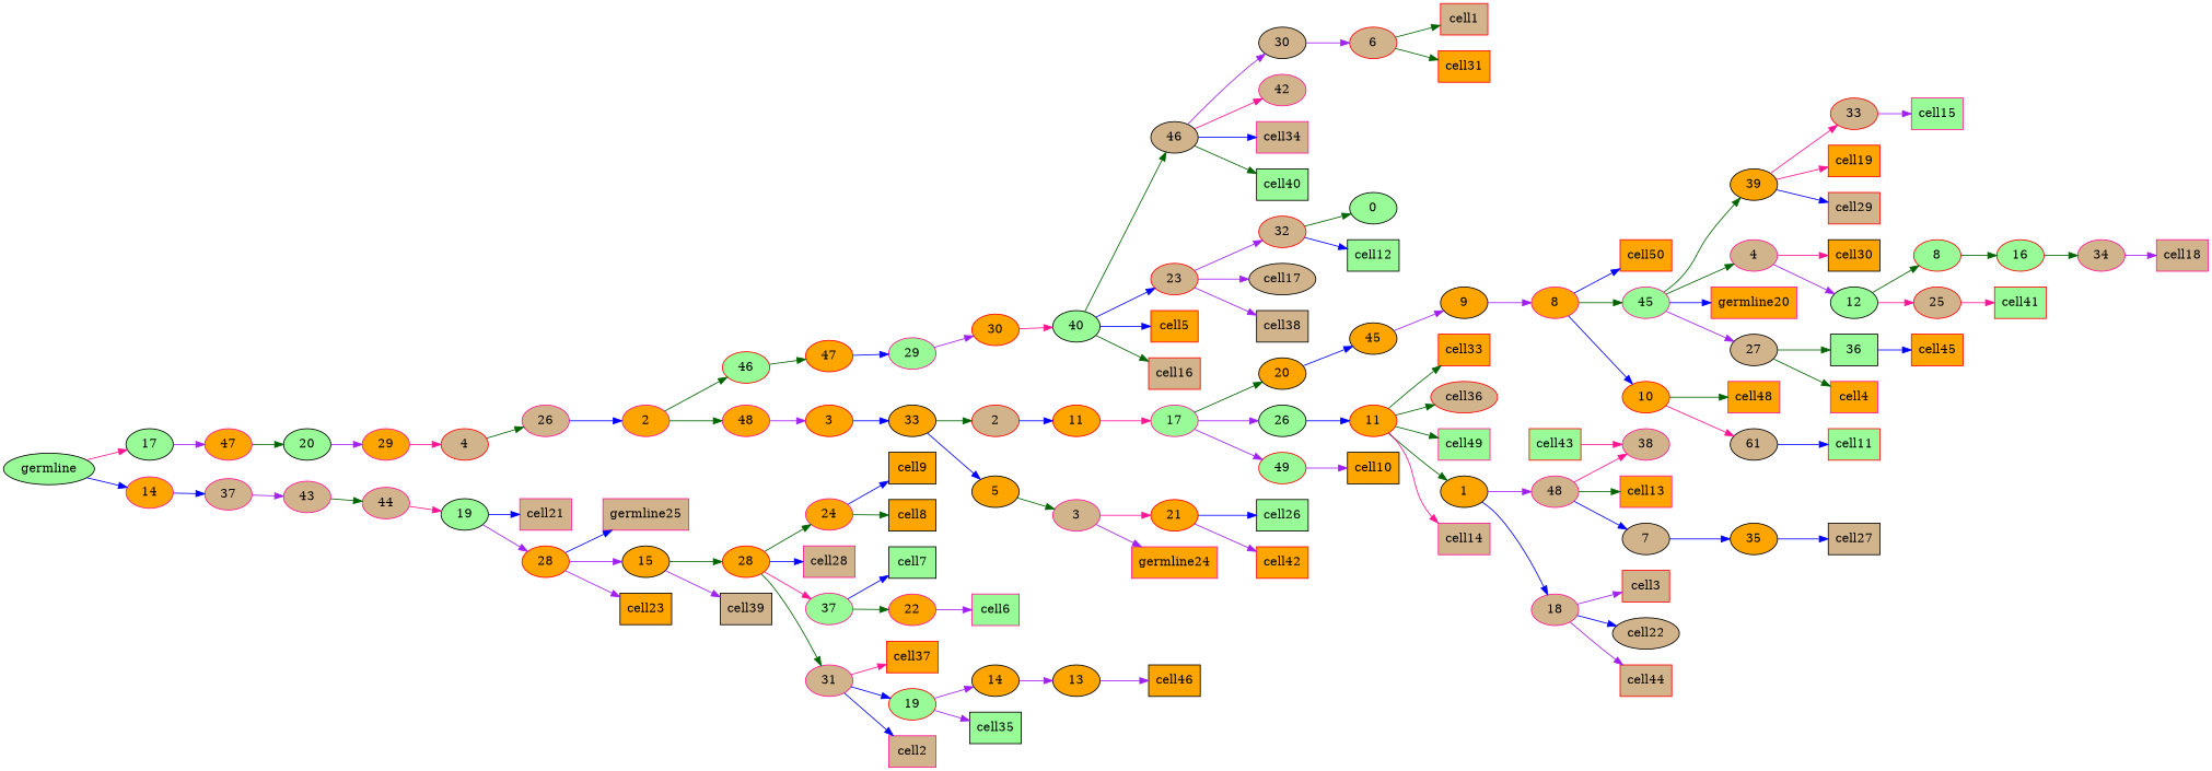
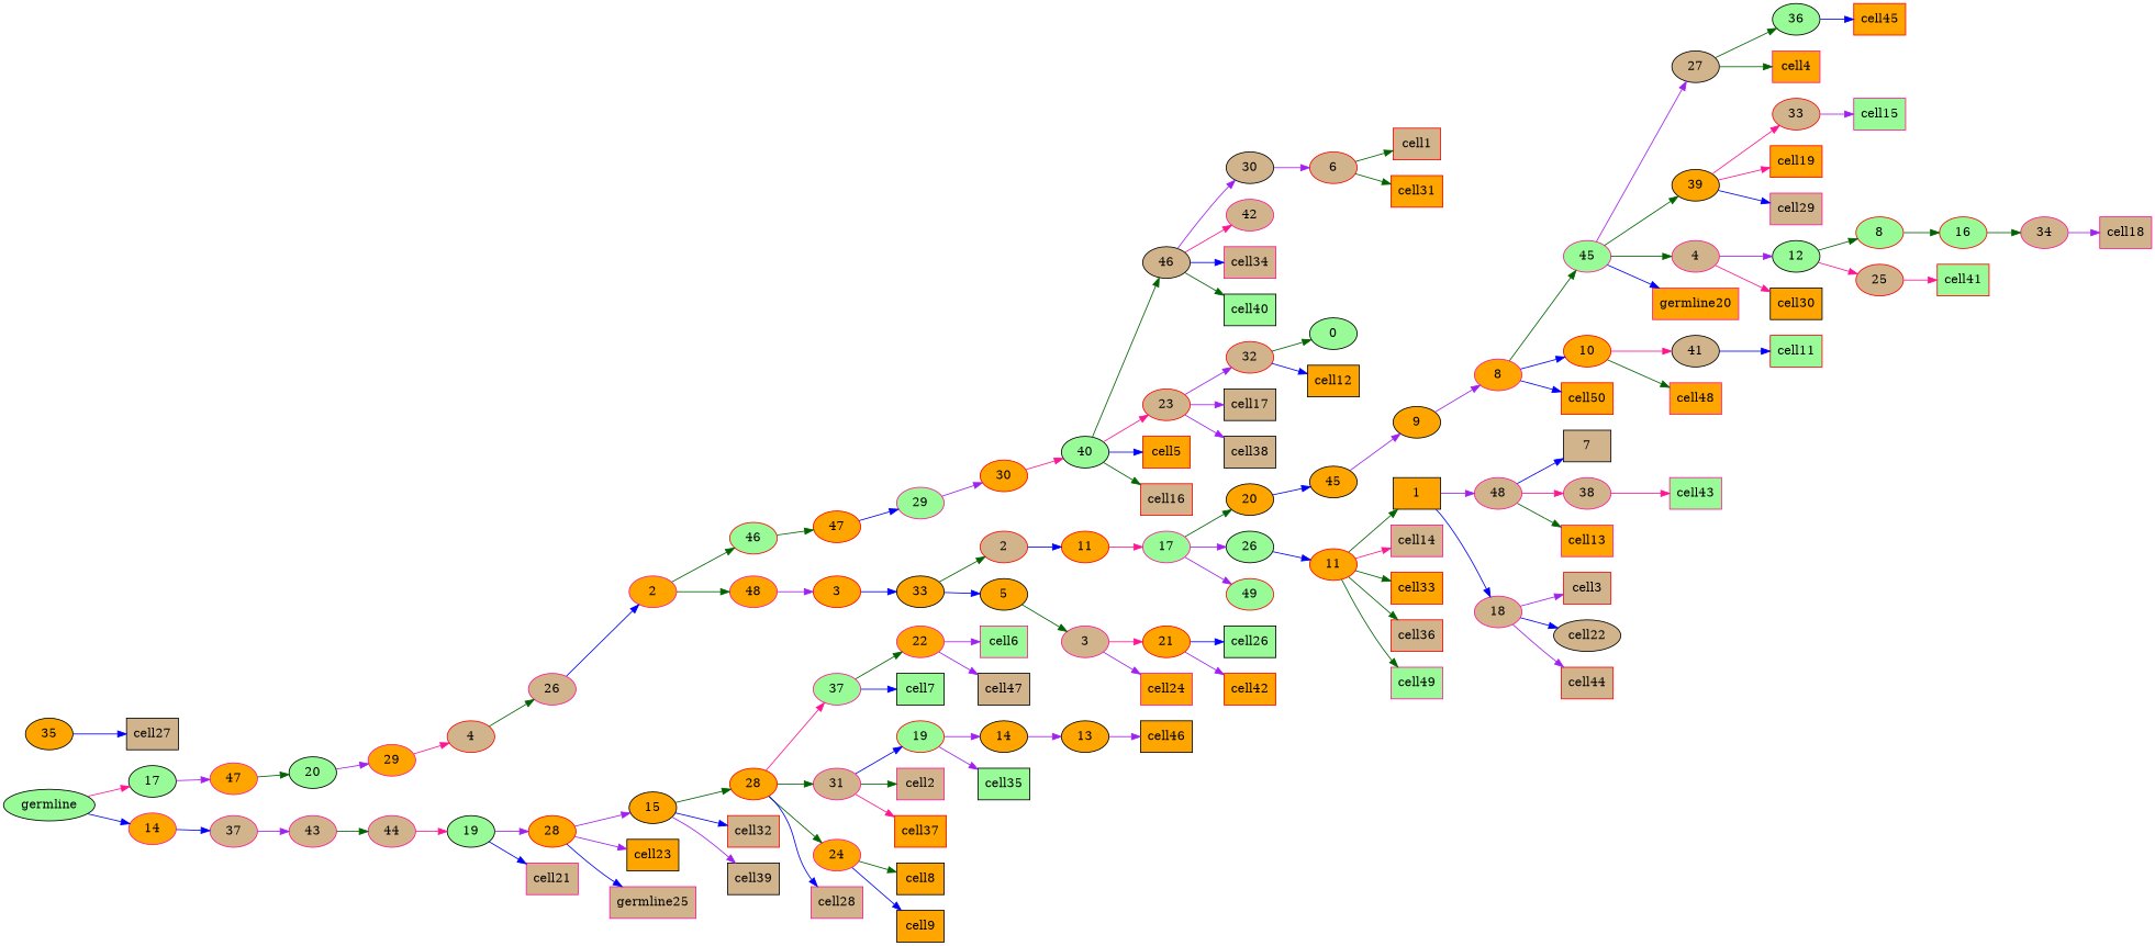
  digraph {
    rankdir=LR
    node [color=black fillcolor=orange style=filled]
    edge [color=darkgreen]
    n1 [fillcolor=tan label=30]
    n2 [color=red fillcolor=tan label=6]
    cell1 [color=red fillcolor=tan shape=box]
    cell31 [color=red shape=box]
    n5 [fillcolor=tan label=46]
    n6 [color=deeppink fillcolor=tan label=42]
    cell34 [color=deeppink fillcolor=tan shape=box]
    cell40 [fillcolor=palegreen shape=box]
    n9 [color=red fillcolor=tan label=32]
    n10 [fillcolor=palegreen label=0]
-   cell12 [fillcolor=palegreen shape=box]
+   cell12 [shape=box]
    n12 [color=red fillcolor=tan label=23]
-   cell17 [fillcolor=tan shape=ellipse]
+   cell17 [fillcolor=tan shape=box]
    cell38 [fillcolor=tan shape=box]
    n15 [fillcolor=palegreen label=40]
    cell5 [color=red shape=box]
    cell16 [color=red fillcolor=tan shape=box]
    n18 [color=red label=30]
    n19 [color=deeppink fillcolor=palegreen label=29]
    n20 [color=red label=47]
    n21 [color=red fillcolor=palegreen label=46]
    n22 [fillcolor=tan label=27]
-   n23 [fillcolor=palegreen label=36 shape=box]
+   n23 [fillcolor=palegreen label=36]
    cell4 [color=deeppink shape=box]
    cell45 [color=red shape=box]
    n26 [label=39]
    n27 [color=red fillcolor=tan label=33]
    cell19 [color=red shape=box]
-   cell29 [color=red fillcolor=tan shape=box]
+   cell29 [color=deeppink fillcolor=tan shape=box]
    cell15 [color=deeppink fillcolor=palegreen shape=box]
    n31 [color=red fillcolor=palegreen label=16]
    n32 [color=deeppink fillcolor=tan label=34]
    cell18 [color=deeppink fillcolor=tan shape=box]
    n34 [color=red fillcolor=palegreen label=8]
    n35 [fillcolor=palegreen label=12]
    n36 [color=red fillcolor=tan label=25]
    cell41 [color=red fillcolor=palegreen shape=box]
    n38 [color=deeppink fillcolor=tan label=4]
    cell30 [shape=box]
    n40 [color=deeppink fillcolor=palegreen label=45]
    n41 [color=deeppink label=germline20 shape=box]
    n42 [color=red label=10]
-   n43 [fillcolor=tan label=61]
+   n43 [fillcolor=tan label=41]
    cell48 [color=deeppink shape=box]
    cell11 [color=red fillcolor=palegreen shape=box]
    n46 [color=deeppink label=8]
    cell50 [color=red shape=box]
    n48 [label=9]
    n49 [label=45]
    n50 [label=20]
-   n51 [fillcolor=tan label=7]
+   n51 [fillcolor=tan label=7 shape=box]
    n52 [label=35]
    cell27 [fillcolor=tan shape=box]
    n54 [color=deeppink fillcolor=tan label=48]
    n55 [color=deeppink fillcolor=tan label=38]
    cell13 [color=deeppink shape=box]
-   cell43 [color=red fillcolor=palegreen shape=box]
-   n58 [label=1]
+   cell43 [color=deeppink fillcolor=palegreen shape=box]
+   n58 [label=1 shape=box]
    n59 [color=deeppink fillcolor=tan label=18]
    cell3 [color=red fillcolor=tan shape=box]
    cell22 [fillcolor=tan shape=ellipse]
    cell44 [color=red fillcolor=tan shape=box]
    n63 [color=red label=11]
    cell14 [color=deeppink fillcolor=tan shape=box]
    cell33 [color=red shape=box]
-   cell36 [color=red fillcolor=tan shape=ellipse]
+   cell36 [color=red fillcolor=tan shape=box]
    cell49 [color=deeppink fillcolor=palegreen shape=box]
    n68 [fillcolor=palegreen label=26]
    n69 [color=deeppink fillcolor=palegreen label=17]
    n70 [color=red fillcolor=palegreen label=49]
-   cell10 [shape=box]
    n72 [color=red label=11]
    n73 [color=red fillcolor=tan label=2]
    n74 [color=deeppink fillcolor=tan label=3]
    n75 [color=red label=21]
-   cell24 [color=deeppink shape=box label=germline24]
+   cell24 [color=deeppink shape=box]
    cell26 [fillcolor=palegreen shape=box]
    cell42 [color=red shape=box]
    n79 [label=5]
    n80 [label=33]
    n81 [color=red label=3]
    n82 [color=deeppink label=48]
    n83 [color=deeppink label=2]
    n84 [color=deeppink fillcolor=tan label=26]
    n85 [color=red fillcolor=tan label=4]
    n86 [color=deeppink label=29]
    n87 [fillcolor=palegreen label=20]
    n88 [color=deeppink label=47]
    n89 [fillcolor=palegreen label=17]
    n90 [color=deeppink fillcolor=palegreen label=37]
    n91 [color=deeppink label=22]
    cell7 [fillcolor=palegreen shape=box]
    cell6 [color=deeppink fillcolor=palegreen shape=box]
+   cell47 [fillcolor=tan shape=box]
    n95 [label=14]
    n96 [label=13]
    cell46 [shape=box]
    n98 [color=red fillcolor=palegreen label=19]
    cell35 [fillcolor=palegreen shape=box]
    n100 [color=deeppink fillcolor=tan label=31]
    cell2 [color=deeppink fillcolor=tan shape=box]
    cell37 [color=red shape=box]
    n103 [color=red label=28]
    n104 [color=deeppink label=24]
    cell28 [color=deeppink fillcolor=tan shape=box]
    cell8 [shape=box]
    cell9 [shape=box]
    n108 [label=15]
+   cell32 [color=red fillcolor=tan shape=box]
    cell39 [fillcolor=tan shape=box]
    n111 [color=red label=28]
    cell23 [shape=box]
    n113 [color=deeppink fillcolor=tan label=germline25 shape=box]
    n114 [fillcolor=palegreen label=19]
    cell21 [color=deeppink fillcolor=tan shape=box]
    n116 [color=deeppink fillcolor=tan label=44]
    n117 [color=deeppink fillcolor=tan label=43]
    n118 [color=deeppink fillcolor=tan label=37]
    n119 [color=deeppink label=14]
    n120 [fillcolor=palegreen label=germline]
    n1 -> n2 [color=purple]
    n2 -> cell1
    n2 -> cell31
    n5 -> n1 [color=purple]
    n5 -> n6 [color=deeppink]
    n5 -> cell34 [color=blue]
    n5 -> cell40
    n9 -> n10
    n9 -> cell12 [color=blue]
    n12 -> n9 [color=purple]
    n12 -> cell17 [color=purple]
    n12 -> cell38 [color=purple]
    n15 -> n5
-   n15 -> n12 [color=blue]
+   n15 -> n12 [color=deeppink]
    n15 -> cell5 [color=blue]
    n15 -> cell16
    n18 -> n15 [color=deeppink]
    n19 -> n18 [color=purple]
    n20 -> n19 [color=blue]
    n21 -> n20
    n22 -> n23
    n22 -> cell4
    n23 -> cell45 [color=blue]
    n26 -> n27 [color=deeppink]
    n26 -> cell19 [color=deeppink]
    n26 -> cell29 [color=blue]
    n27 -> cell15 [color=purple]
    n31 -> n32
    n32 -> cell18 [color=purple]
    n34 -> n31
    n35 -> n34
    n35 -> n36 [color=deeppink]
    n36 -> cell41 [color=deeppink]
    n38 -> n35 [color=purple]
    n38 -> cell30 [color=deeppink]
    n40 -> n22 [color=purple]
    n40 -> n26
    n40 -> n38
    n40 -> n41 [color=blue]
    n42 -> n43 [color=deeppink]
    n42 -> cell48
    n43 -> cell11 [color=blue]
    n46 -> n40
    n46 -> n42 [color=blue]
    n46 -> cell50 [color=blue]
    n48 -> n46 [color=purple]
    n49 -> n48 [color=purple]
    n50 -> n49 [color=blue]
-   n51 -> n52 [color=blue]
    n52 -> cell27 [color=blue]
    n54 -> n51 [color=blue]
    n54 -> n55 [color=deeppink]
    n54 -> cell13
-   cell43 -> n55 [color=deeppink]
+   n55 -> cell43 [color=deeppink]
    n58 -> n54 [color=purple]
    n58 -> n59 [color=blue]
    n59 -> cell3 [color=purple]
    n59 -> cell22 [color=blue]
    n59 -> cell44 [color=purple]
    n63 -> n58
    n63 -> cell14 [color=deeppink]
    n63 -> cell33
    n63 -> cell36
    n63 -> cell49
    n68 -> n63 [color=blue]
    n69 -> n50
    n69 -> n68 [color=purple]
    n69 -> n70 [color=purple]
-   n70 -> cell10 [color=purple]
    n72 -> n69 [color=deeppink]
    n73 -> n72 [color=blue]
    n74 -> n75 [color=deeppink]
    n74 -> cell24 [color=purple]
    n75 -> cell26 [color=blue]
    n75 -> cell42 [color=purple]
    n79 -> n74
    n80 -> n73
    n80 -> n79 [color=blue]
    n81 -> n80 [color=blue]
    n82 -> n81 [color=purple]
    n83 -> n21
    n83 -> n82
    n84 -> n83 [color=blue]
    n85 -> n84
    n86 -> n85 [color=deeppink]
    n87 -> n86 [color=purple]
    n88 -> n87
    n89 -> n88 [color=purple]
    n90 -> n91
    n90 -> cell7 [color=blue]
    n91 -> cell6 [color=purple]
+   n91 -> cell47 [color=purple]
    n95 -> n96 [color=purple]
    n96 -> cell46 [color=purple]
    n98 -> n95 [color=purple]
    n98 -> cell35 [color=purple]
    n100 -> n98 [color=blue]
-   n100 -> cell2 [color=blue]
+   n100 -> cell2
    n100 -> cell37 [color=deeppink]
    n103 -> n90 [color=deeppink]
    n103 -> n100
    n103 -> n104
    n103 -> cell28 [color=blue]
    n104 -> cell8
    n104 -> cell9 [color=blue]
    n108 -> n103
+   n108 -> cell32 [color=blue]
    n108 -> cell39 [color=purple]
    n111 -> n108 [color=purple]
    n111 -> cell23 [color=purple]
    n111 -> n113 [color=blue]
    n114 -> n111 [color=purple]
    n114 -> cell21 [color=blue]
    n116 -> n114 [color=deeppink]
    n117 -> n116
    n118 -> n117 [color=purple]
    n119 -> n118 [color=blue]
    n120 -> n89 [color=deeppink]
    n120 -> n119 [color=blue]
  }
